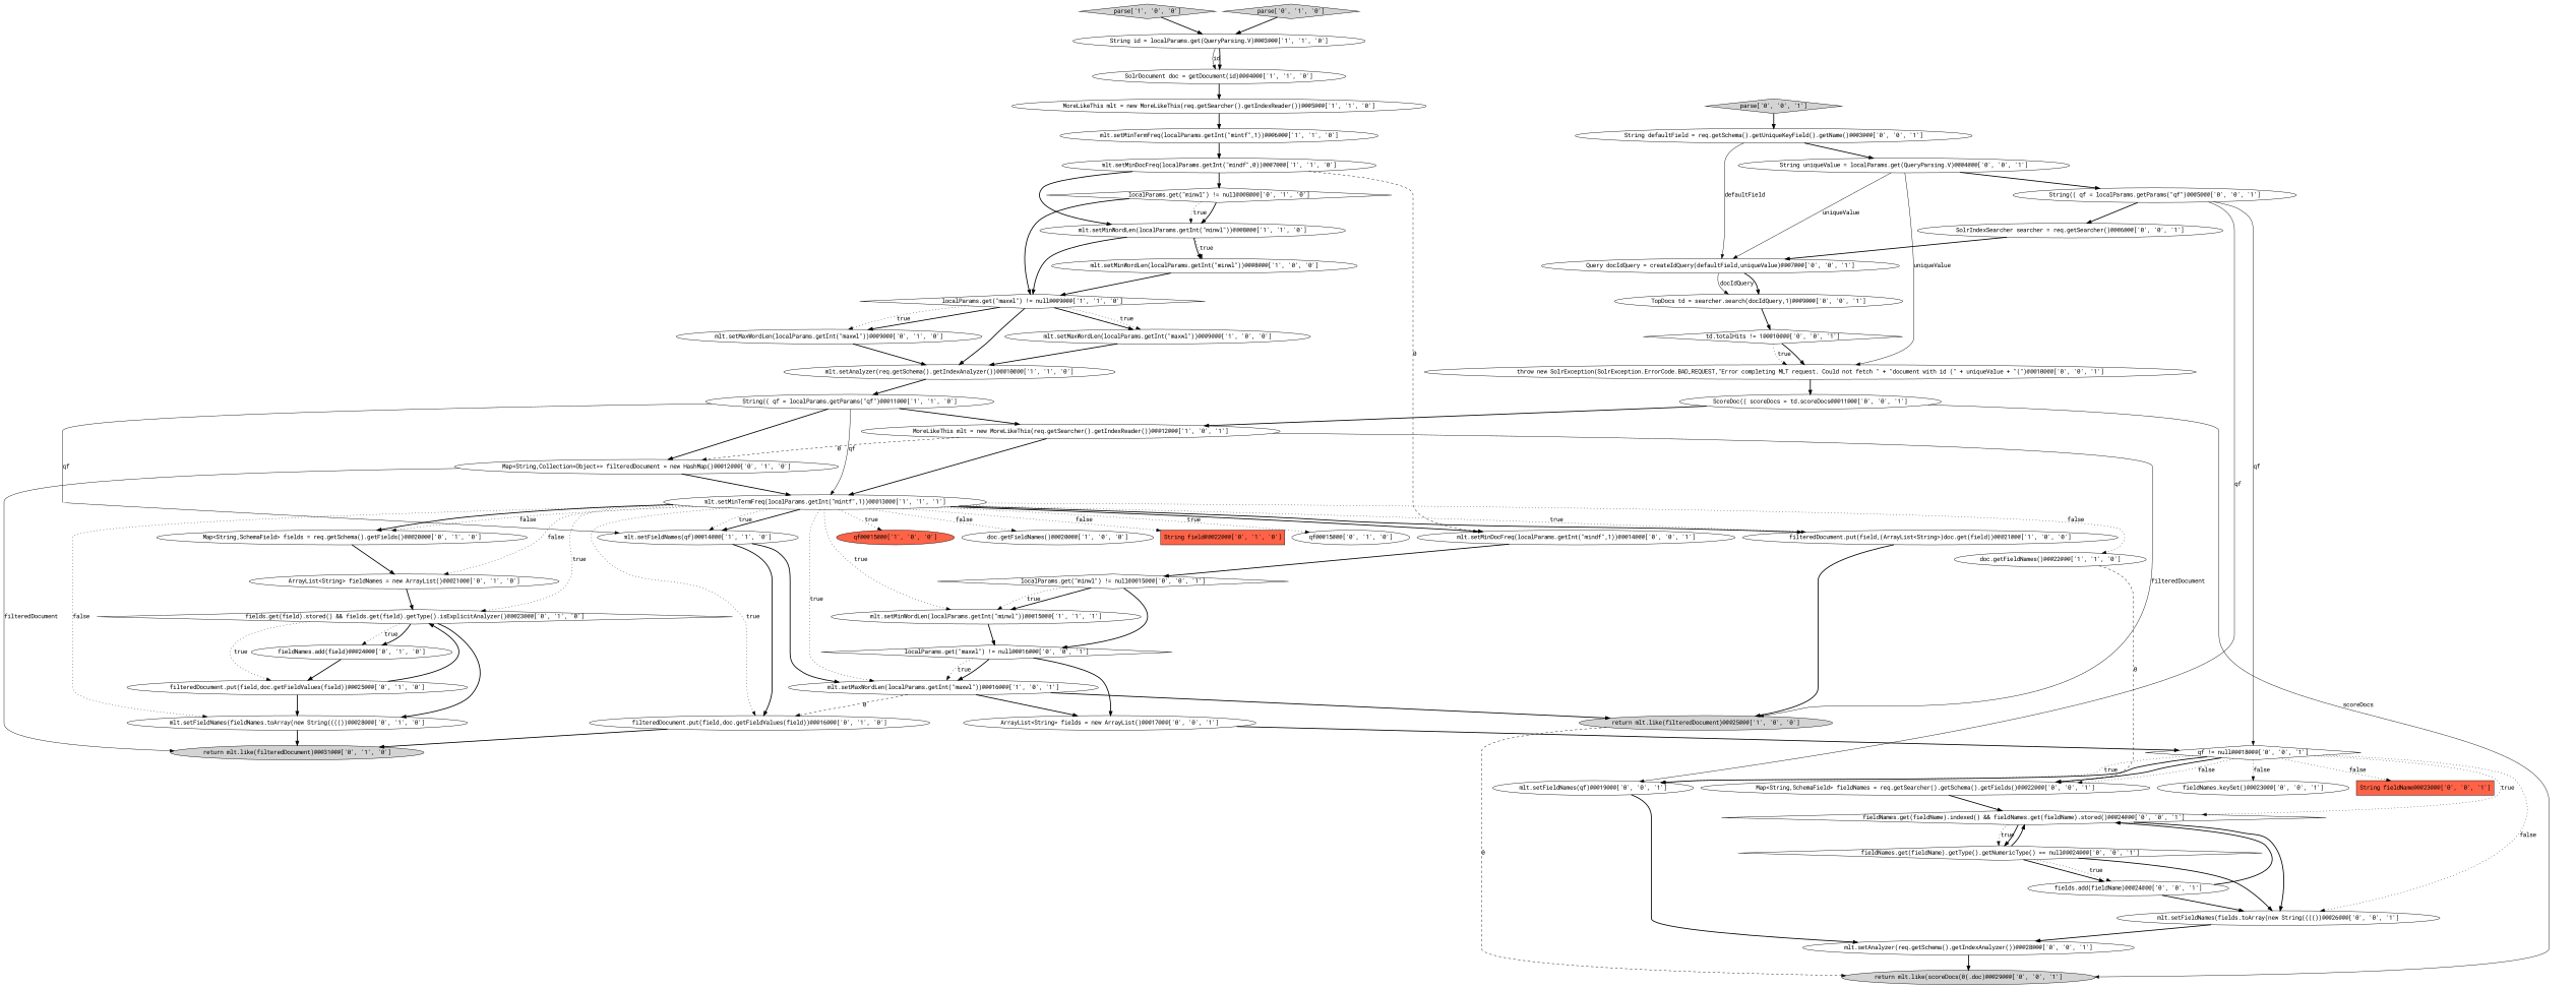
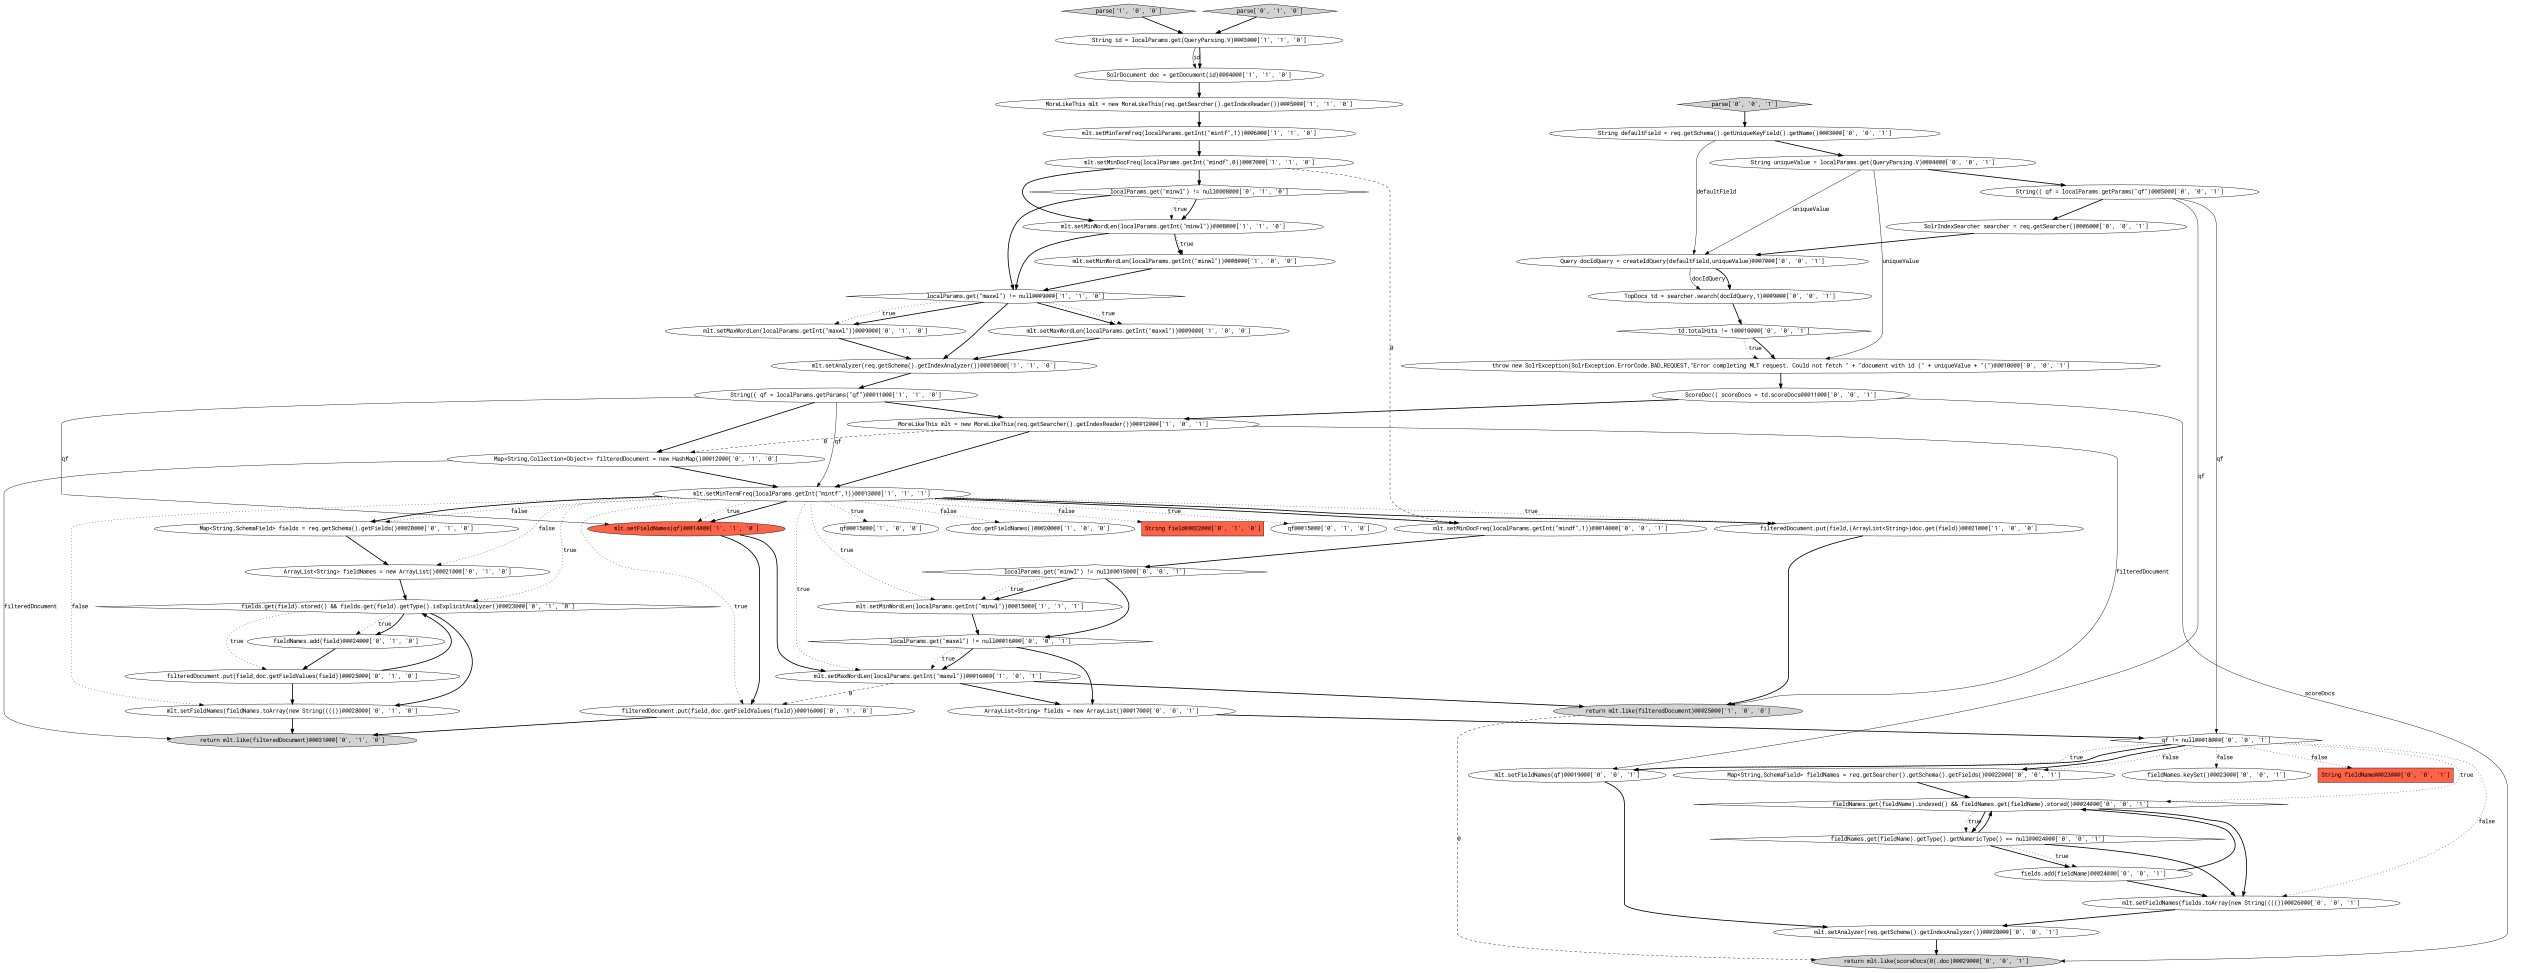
  digraph {
    fontname="Roboto Mono"
    node [fillcolor=white fontname="Roboto Mono" shape=ellipse style=filled]
    edge [fontname="Roboto Mono" style=bold]
    n1 [label="String defaultField = req.getSchema().getUniqueKeyField().getName()@@@3@@@['0', '0', '1']"]
    n2 [label="String uniqueValue = localParams.get(QueryParsing.V)@@@4@@@['0', '0', '1']"]
    n3 [label="Query docIdQuery = createIdQuery(defaultField,uniqueValue)@@@7@@@['0', '0', '1']"]
    n4 [label="String(( qf = localParams.getParams(\"qf\")@@@5@@@['0', '0', '1']"]
    n5 [label="throw new SolrException(SolrException.ErrorCode.BAD_REQUEST,\"Error completing MLT request. Could not fetch \" + \"document with id (\" + uniqueValue + \"(\")@@@10@@@['0', '0', '1']"]
    n6 [label="TopDocs td = searcher.search(docIdQuery,1)@@@9@@@['0', '0', '1']"]
    n7 [label="String(( qf = localParams.getParams(\"qf\")@@@11@@@['1', '1', '0']"]
    n8 [label="mlt.setMinTermFreq(localParams.getInt(\"mintf\",1))@@@13@@@['1', '1', '1']"]
    n9 [label="Map<String,Collection<Object>> filteredDocument = new HashMap()@@@12@@@['0', '1', '0']"]
-   n10 [label="mlt.setFieldNames(qf)@@@14@@@['1', '1', '0']"]
+   n10 [fillcolor=tomato label="mlt.setFieldNames(qf)@@@14@@@['1', '1', '0']"]
    n11 [label="MoreLikeThis mlt = new MoreLikeThis(req.getSearcher().getIndexReader())@@@12@@@['1', '0', '1']"]
-   n12 [fillcolor=tomato label="qf@@@15@@@['1', '0', '0']"]
+   n12 [label="qf@@@15@@@['1', '0', '0']"]
    n13 [label="mlt.setMaxWordLen(localParams.getInt(\"maxwl\"))@@@16@@@['1', '0', '1']"]
    n14 [label="doc.getFieldNames()@@@20@@@['1', '0', '0']"]
    n15 [fillcolor=tomato label="String field@@@22@@@['0', '1', '0']" shape=box]
    n16 [label="qf@@@15@@@['0', '1', '0']"]
    n17 [label="filteredDocument.put(field,doc.getFieldValues(field))@@@16@@@['0', '1', '0']"]
    n18 [label="Map<String,SchemaField> fields = req.getSchema().getFields()@@@20@@@['0', '1', '0']"]
    n19 [label="mlt.setMinWordLen(localParams.getInt(\"minwl\"))@@@15@@@['1', '1', '1']"]
    n20 [label="filteredDocument.put(field,(ArrayList<String>)doc.get(field))@@@21@@@['1', '0', '0']"]
    n21 [label="ArrayList<String> fieldNames = new ArrayList()@@@21@@@['0', '1', '0']"]
    n22 [label="fields.get(field).stored() && fields.get(field).getType().isExplicitAnalyzer()@@@23@@@['0', '1', '0']" shape=diamond]
    n23 [label="mlt.setMinDocFreq(localParams.getInt(\"mindf\",1))@@@14@@@['0', '0', '1']"]
    n24 [label="mlt.setFieldNames(fieldNames.toArray(new String(((())@@@28@@@['0', '1', '0']"]
-   n25 [label="doc.getFieldNames()@@@22@@@['1', '1', '0']"]
    n26 [fillcolor=lightgray label="return mlt.like(filteredDocument)@@@31@@@['0', '1', '0']"]
    n27 [fillcolor=lightgray label="return mlt.like(filteredDocument)@@@25@@@['1', '0', '0']"]
    n28 [label="localParams.get(\"maxwl\") != null@@@16@@@['0', '0', '1']" shape=diamond]
    n29 [label="ArrayList<String> fields = new ArrayList()@@@17@@@['0', '0', '1']"]
    n30 [label="qf != null@@@18@@@['0', '0', '1']" shape=diamond]
    n31 [label="mlt.setFieldNames(fields.toArray(new String(((())@@@26@@@['0', '0', '1']"]
    n32 [label="mlt.setAnalyzer(req.getSchema().getIndexAnalyzer())@@@28@@@['0', '0', '1']"]
    n33 [fillcolor=lightgray label="return mlt.like(scoreDocs(0(.doc)@@@29@@@['0', '0', '1']"]
    n34 [label="fieldNames.add(field)@@@24@@@['0', '1', '0']"]
    n35 [label="filteredDocument.put(field,doc.getFieldValues(field))@@@25@@@['0', '1', '0']"]
    n36 [label="localParams.get(\"minwl\") != null@@@15@@@['0', '0', '1']" shape=diamond]
    n37 [label="Map<String,SchemaField> fieldNames = req.getSearcher().getSchema().getFields()@@@22@@@['0', '0', '1']"]
    n38 [label="SolrIndexSearcher searcher = req.getSearcher()@@@6@@@['0', '0', '1']"]
    n39 [label="fieldNames.get(fieldName).indexed() && fieldNames.get(fieldName).stored()@@@24@@@['0', '0', '1']" shape=diamond]
    n40 [label="fieldNames.get(fieldName).getType().getNumericType() == null@@@24@@@['0', '0', '1']" shape=diamond]
    n41 [label="fields.add(fieldName)@@@24@@@['0', '0', '1']"]
    n42 [label="mlt.setFieldNames(qf)@@@19@@@['0', '0', '1']"]
    n43 [label="ScoreDoc(( scoreDocs = td.scoreDocs@@@11@@@['0', '0', '1']"]
    n44 [label="td.totalHits != 1@@@10@@@['0', '0', '1']" shape=diamond]
    n45 [fillcolor=lightgray label="parse['0', '0', '1']" shape=diamond]
    n46 [label="mlt.setMinTermFreq(localParams.getInt(\"mintf\",1))@@@6@@@['1', '1', '0']"]
    n47 [label="mlt.setMinDocFreq(localParams.getInt(\"mindf\",0))@@@7@@@['1', '1', '0']"]
    n48 [label="localParams.get(\"minwl\") != null@@@8@@@['0', '1', '0']" shape=diamond]
    n49 [label="mlt.setMinWordLen(localParams.getInt(\"minwl\"))@@@8@@@['1', '1', '0']"]
    n50 [fillcolor=lightgray label="parse['1', '0', '0']" shape=diamond]
    n51 [label="String id = localParams.get(QueryParsing.V)@@@3@@@['1', '1', '0']"]
    n52 [label="SolrDocument doc = getDocument(id)@@@4@@@['1', '1', '0']"]
    n53 [label="fieldNames.keySet()@@@23@@@['0', '0', '1']"]
    n54 [fillcolor=tomato label="String fieldName@@@23@@@['0', '0', '1']" shape=box]
    n55 [label="mlt.setMaxWordLen(localParams.getInt(\"maxwl\"))@@@9@@@['0', '1', '0']"]
    n56 [label="mlt.setAnalyzer(req.getSchema().getIndexAnalyzer())@@@10@@@['1', '1', '0']"]
    n57 [label="localParams.get(\"maxwl\") != null@@@9@@@['1', '1', '0']" shape=diamond]
    n58 [label="mlt.setMaxWordLen(localParams.getInt(\"maxwl\"))@@@9@@@['1', '0', '0']"]
    n59 [label="mlt.setMinWordLen(localParams.getInt(\"minwl\"))@@@8@@@['1', '0', '0']"]
    n60 [label="MoreLikeThis mlt = new MoreLikeThis(req.getSearcher().getIndexReader())@@@5@@@['1', '1', '0']"]
    n61 [fillcolor=lightgray label="parse['0', '1', '0']" shape=diamond]
    n1 -> n2
    n1 -> n3 [label=defaultField style=solid]
    n2 -> n3 [label=uniqueValue style=solid]
    n2 -> n4
    n2 -> n5 [label=uniqueValue style=solid]
    n3 -> n6 [label=docIdQuery style=solid]
    n3 -> n6
    n4 -> n30 [label=qf style=solid]
    n4 -> n38
    n4 -> n42 [label=qf style=solid]
    n5 -> n43
    n6 -> n44
    n7 -> n8 [label=qf style=solid]
    n7 -> n9
    n7 -> n10 [label=qf style=solid]
    n7 -> n11
    n8 -> n10
    n8 -> n10 [label=true style=dotted]
    n8 -> n12 [label=true style=dotted]
    n8 -> n13 [label=true style=dotted]
    n8 -> n14 [label=false style=dotted]
    n8 -> n15 [label=false style=dotted]
    n8 -> n16 [label=true style=dotted]
    n8 -> n17 [label=true style=dotted]
    n8 -> n18
    n8 -> n18 [label=false style=dotted]
    n8 -> n19 [label=true style=dotted]
    n8 -> n20 [label=true style=dotted]
    n8 -> n20
    n8 -> n21 [label=false style=dotted]
    n8 -> n22 [label=true style=dotted]
    n8 -> n23
    n8 -> n24 [label=false style=dotted]
-   n8 -> n25 [label=false style=dotted]
    n9 -> n8
    n9 -> n26 [label=filteredDocument style=solid]
    n10 -> n13
    n10 -> n17
    n11 -> n8
    n11 -> n9 [label=0 style=dashed]
    n11 -> n27 [label=filteredDocument style=solid]
    n13 -> n17 [label=0 style=dashed]
    n13 -> n27
    n13 -> n29
    n17 -> n26
    n18 -> n21
    n19 -> n28
    n20 -> n27
    n21 -> n22
    n22 -> n24
    n22 -> n34 [label=true style=dotted]
    n22 -> n34
    n22 -> n35 [label=true style=dotted]
    n23 -> n36
    n24 -> n26
-   n25 -> n37 [label=0 style=dashed]
    n27 -> n33 [label=0 style=dashed]
    n28 -> n13 [label=true style=dotted]
    n28 -> n13
    n28 -> n29
    n29 -> n30
    n30 -> n31 [label=false style=dotted]
    n30 -> n37 [label=false style=dotted]
    n30 -> n37
    n30 -> n39 [label=true style=dotted]
    n30 -> n42 [label=true style=dotted]
    n30 -> n42
    n30 -> n53 [label=false style=dotted]
    n30 -> n54 [label=false style=dotted]
    n31 -> n32
    n32 -> n33
    n34 -> n35
    n35 -> n22
    n35 -> n24
    n36 -> n19
    n36 -> n19 [label=true style=dotted]
    n36 -> n28
    n37 -> n39
    n38 -> n3
    n39 -> n31
    n39 -> n40 [label=true style=dotted]
    n39 -> n40
    n40 -> n31
    n40 -> n39
    n40 -> n41
    n40 -> n41 [label=true style=dotted]
    n41 -> n31
    n41 -> n39
    n42 -> n32
    n43 -> n11
    n43 -> n33 [label=scoreDocs style=solid]
    n44 -> n5 [label=true style=dotted]
    n44 -> n5
    n45 -> n1
    n46 -> n47
    n47 -> n23 [label=0 style=dashed]
    n47 -> n48
    n47 -> n49
    n48 -> n49
    n48 -> n49 [label=true style=dotted]
    n48 -> n57
    n49 -> n57
    n49 -> n59
    n49 -> n59 [label=true style=dotted]
    n50 -> n51
    n51 -> n52 [label=id style=solid]
    n51 -> n52
    n52 -> n60
    n55 -> n56
    n56 -> n7
    n57 -> n55 [label=true style=dotted]
    n57 -> n55
    n57 -> n56
    n57 -> n58
    n57 -> n58 [label=true style=dotted]
    n58 -> n56
    n59 -> n57
    n60 -> n46
    n61 -> n51
  }
